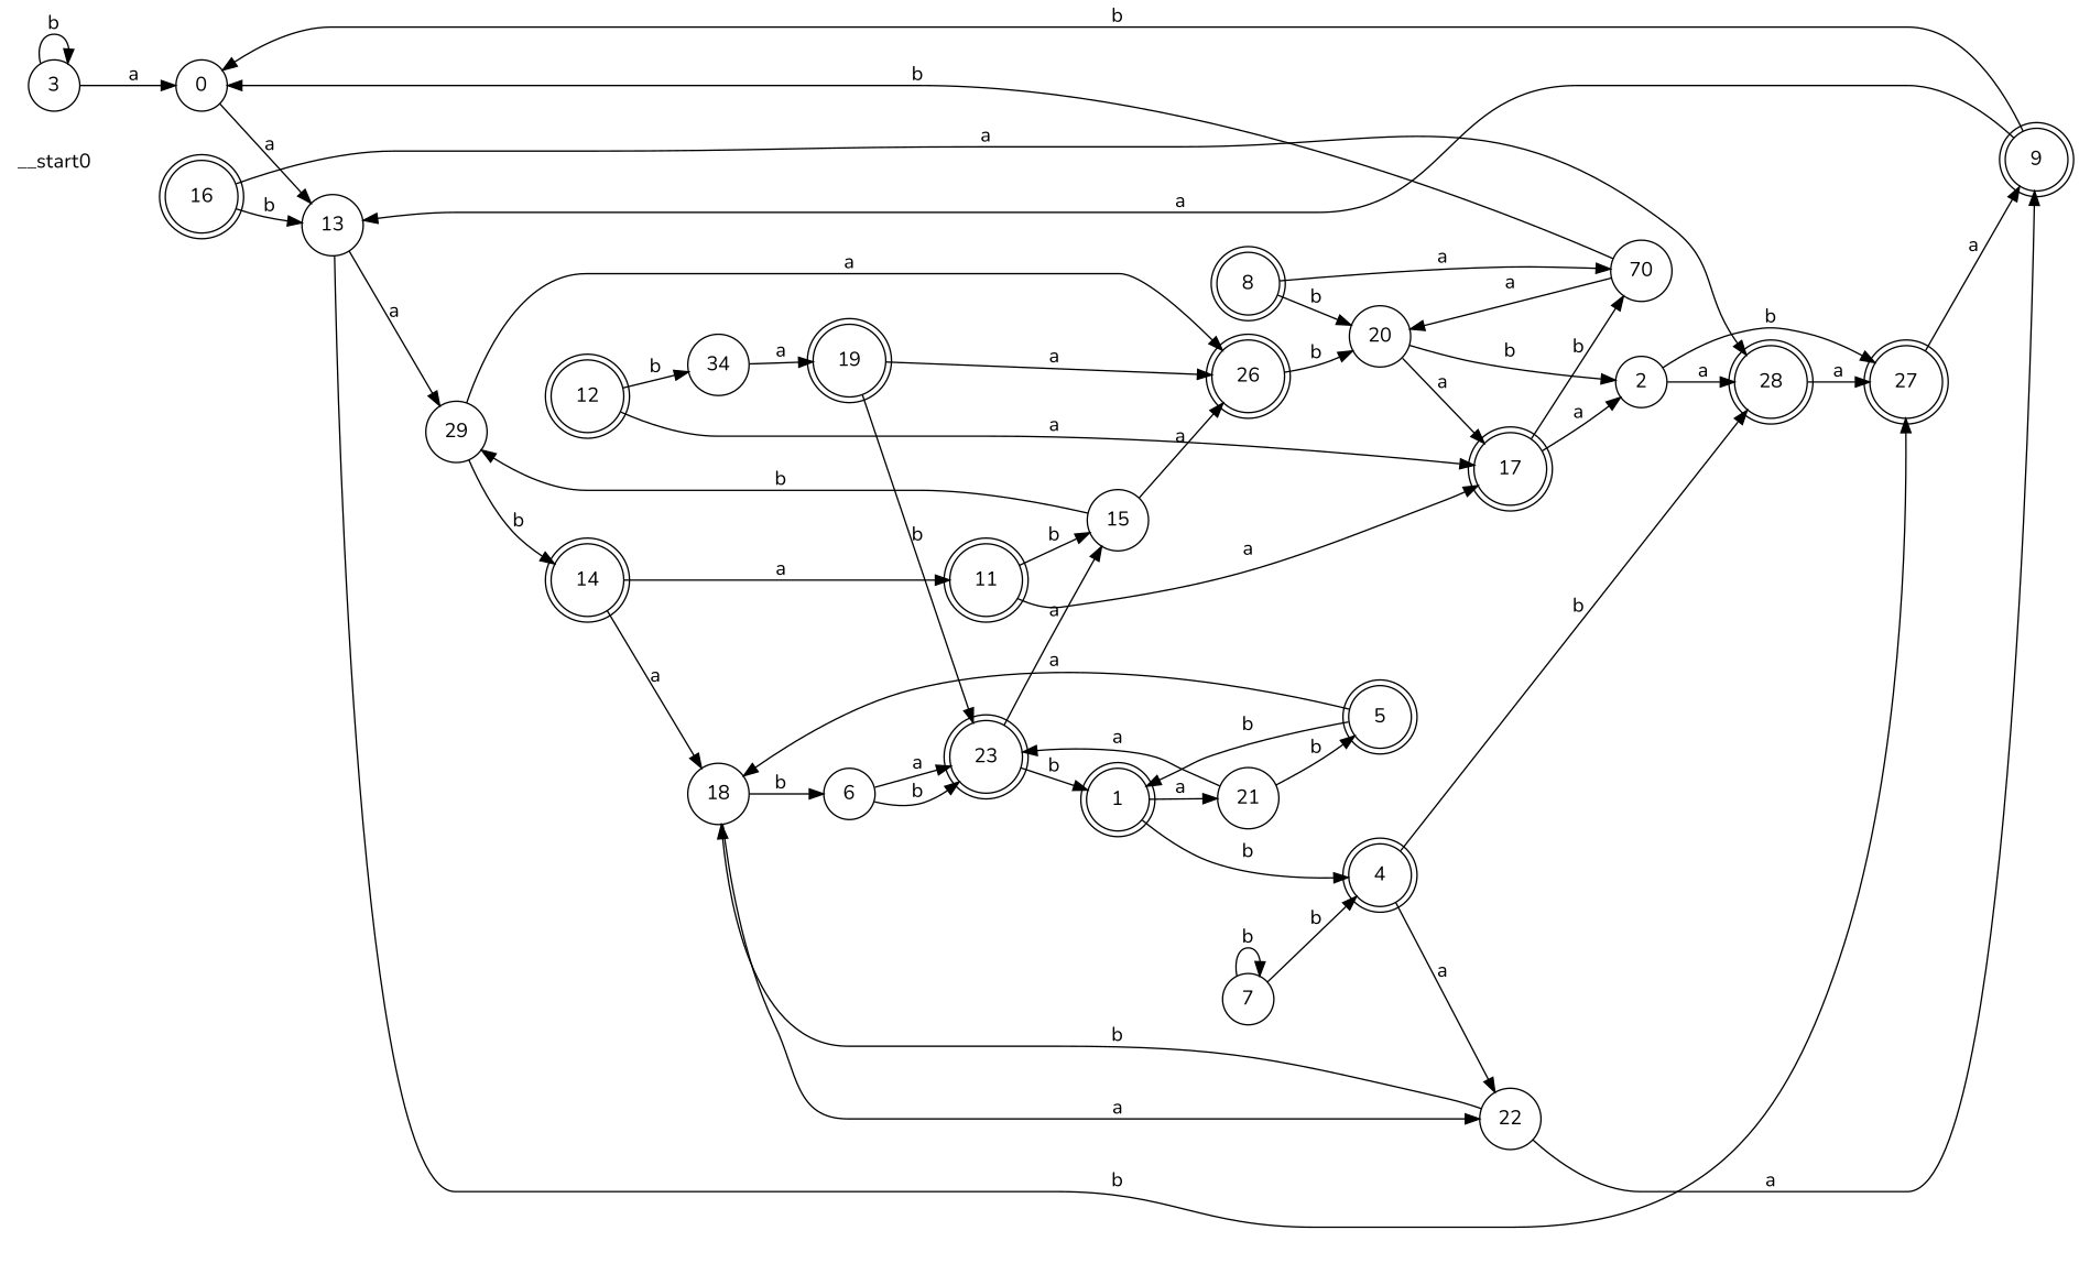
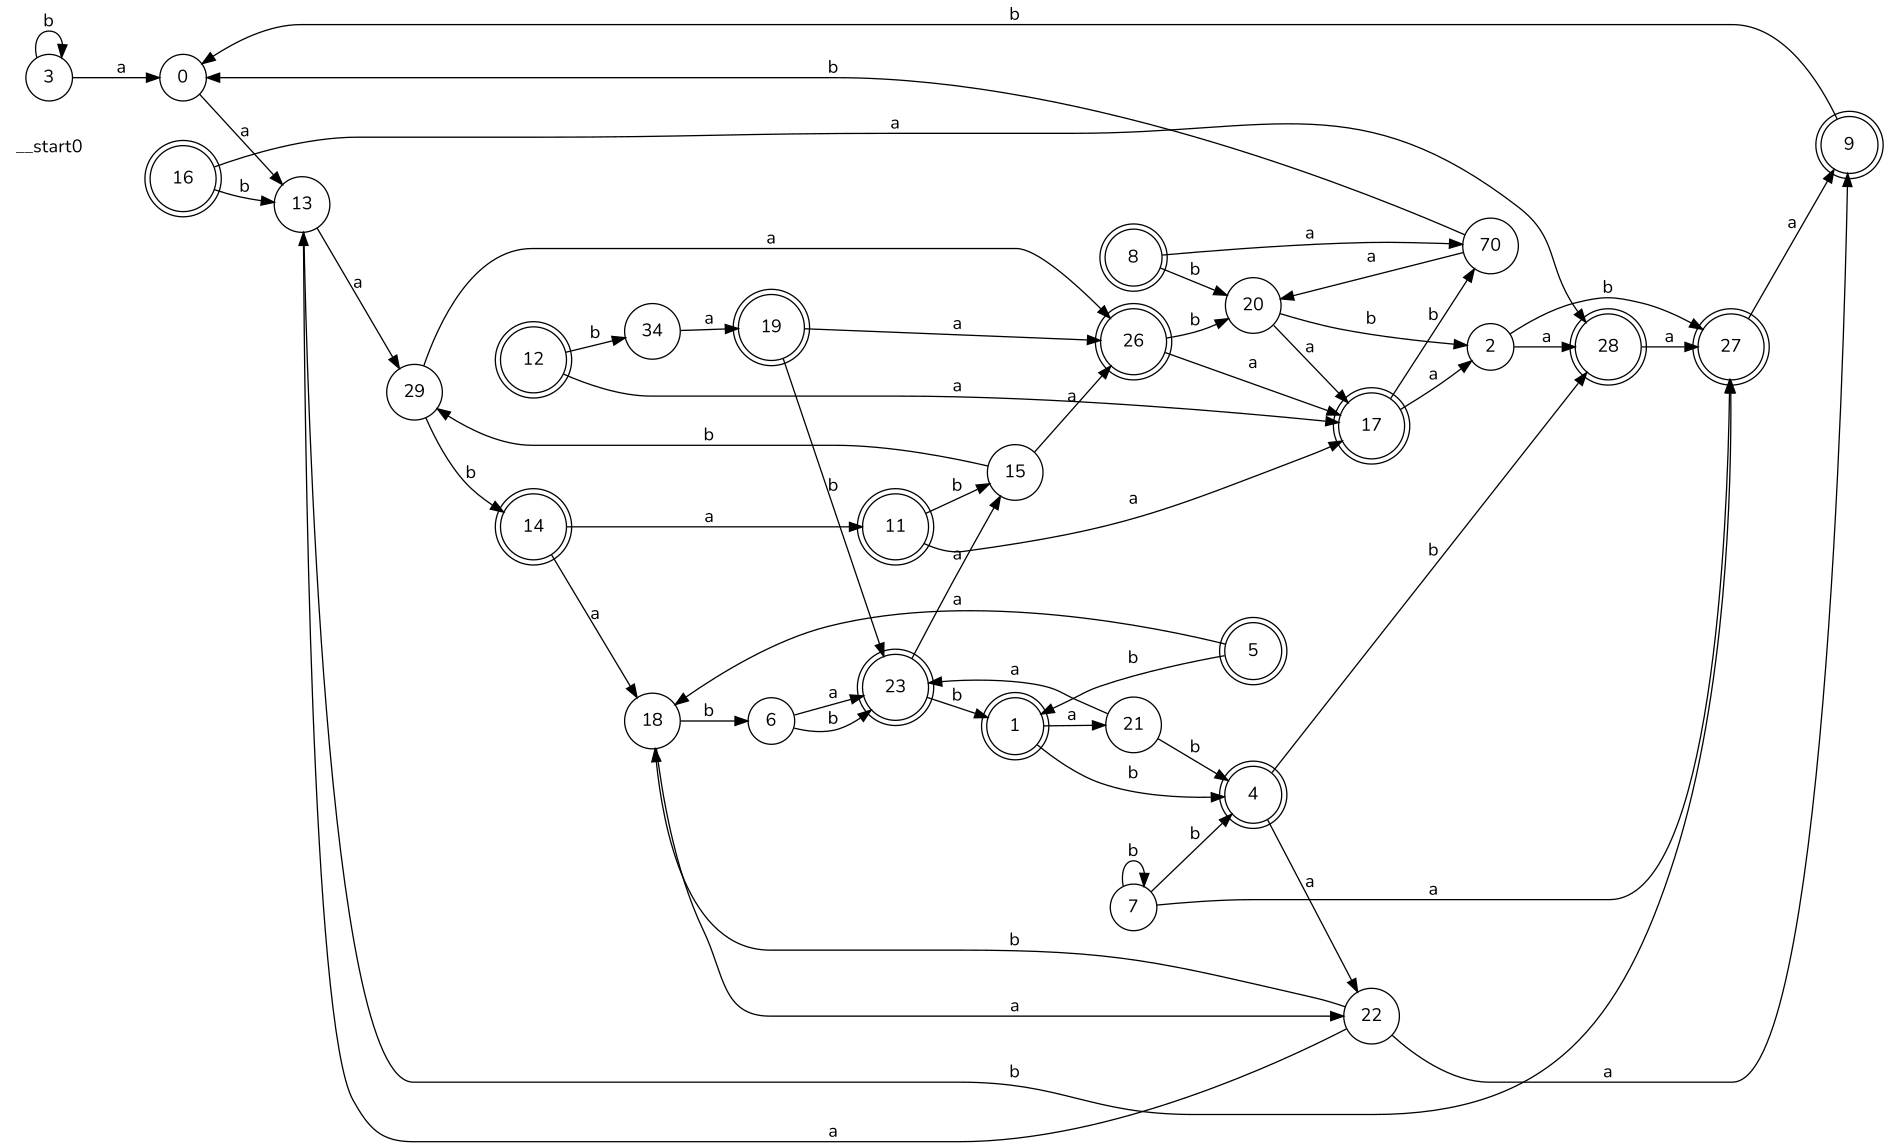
  digraph {
    fontname=Nunito
    rankdir=LR
    node [fontname=Nunito shape=doublecircle color=black fillcolor=white style="rounded,filled"]
    edge [fontname=Nunito]
    __start0 [shape=none color="" fillcolor="" style=""]
    n2 [label=0 shape=circle style=filled]
    n3 [label=13 shape=circle style=filled]
    n4 [label=4]
    n5 [label=28]
    n6 [label=22 shape=circle style=filled]
    n7 [label=27]
    n8 [label=29 shape=circle style=filled]
    n9 [label=1]
    n10 [label=21 shape=circle style=filled]
    n11 [label=5]
    n12 [label=23]
    n13 [label=2 shape=circle style=filled]
    n14 [label=9]
    n15 [label=3 shape=circle style=filled]
    n16 [label=18 shape=circle style=filled]
    n17 [label=6 shape=circle style=filled]
    n18 [label=15 shape=circle style=filled]
    n19 [label=7 shape=circle style=filled]
    n20 [label=8]
    n21 [label=70 shape=circle style=filled]
    n22 [label=20 shape=circle style=filled]
    n23 [label=17]
    n24 [label=11]
    n25 [label=14]
    n26 [label=26]
    n27 [label=12]
    n28 [label=34 shape=circle style=filled]
    n29 [label=19]
    n30 [label=16]
    n2 -> n3 [label=a]
    n3 -> n7 [label=b]
    n3 -> n8 [label=a]
    n4 -> n5 [label=b]
    n4 -> n6 [label=a]
    n5 -> n7 [label=a]
    n6 -> n14 [label=a]
    n6 -> n16 [label=b]
    n7 -> n14 [label=a]
    n8 -> n25 [label=b]
    n8 -> n26 [label=a]
    n9 -> n4 [label=b]
    n9 -> n10 [label=a]
-   n10 -> n11 [label=b]
+   n10 -> n4 [label=b]
    n10 -> n12 [label=a]
    n11 -> n9 [label=b]
    n11 -> n16 [label=a]
    n12 -> n9 [label=b]
    n12 -> n18 [label=a]
    n13 -> n5 [label=a]
    n13 -> n7 [label=b]
    n14 -> n2 [label=b]
-   n14 -> n3 [label=a]
+   n6 -> n3 [label=a]
    n15 -> n2 [label=a]
    n15 -> n15 [label=b]
    n16 -> n6 [label=a]
    n16 -> n17 [label=b]
    n17 -> n12 [label=a]
    n17 -> n12 [label=b]
    n18 -> n8 [label=b]
    n18 -> n26 [label=a]
    n19 -> n4 [label=b]
+   n19 -> n7 [label=a]
    n19 -> n19 [label=b]
    n20 -> n21 [label=a]
    n20 -> n22 [label=b]
    n21 -> n2 [label=b]
    n21 -> n22 [label=a]
    n22 -> n13 [label=b]
    n22 -> n23 [label=a]
    n23 -> n13 [label=a]
    n23 -> n21 [label=b]
    n24 -> n18 [label=b]
    n24 -> n23 [label=a]
    n25 -> n16 [label=a]
    n25 -> n24 [label=a]
    n26 -> n22 [label=b]
+   n26 -> n23 [label=a]
    n27 -> n23 [label=a]
    n27 -> n28 [label=b]
    n28 -> n29 [label=a]
    n29 -> n12 [label=b]
    n29 -> n26 [label=a]
    n30 -> n3 [label=b]
    n30 -> n5 [label=a]
  }
